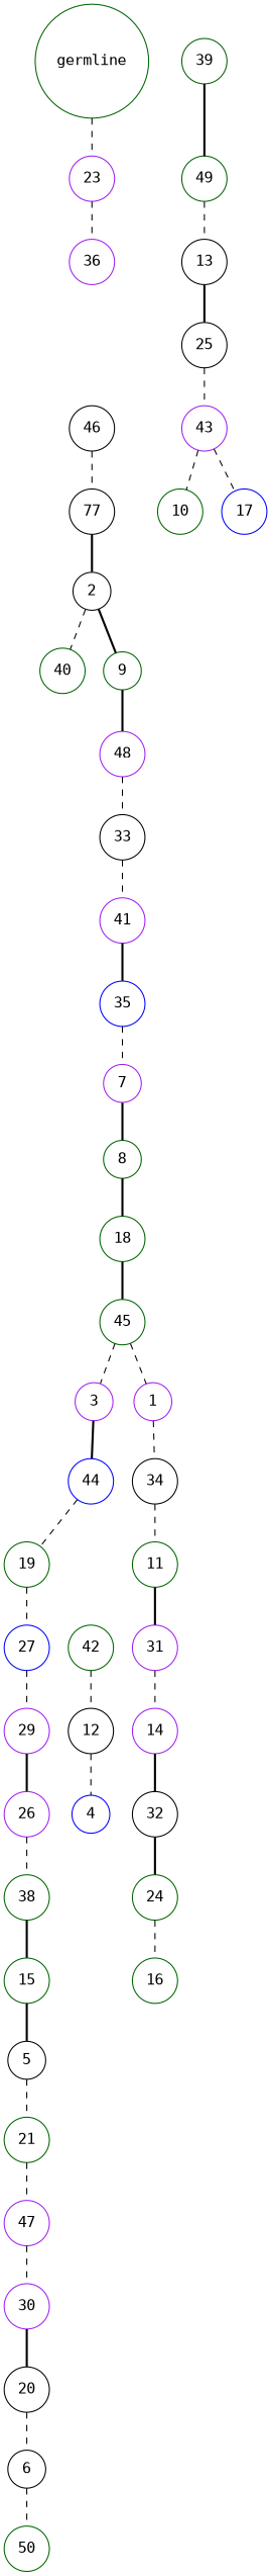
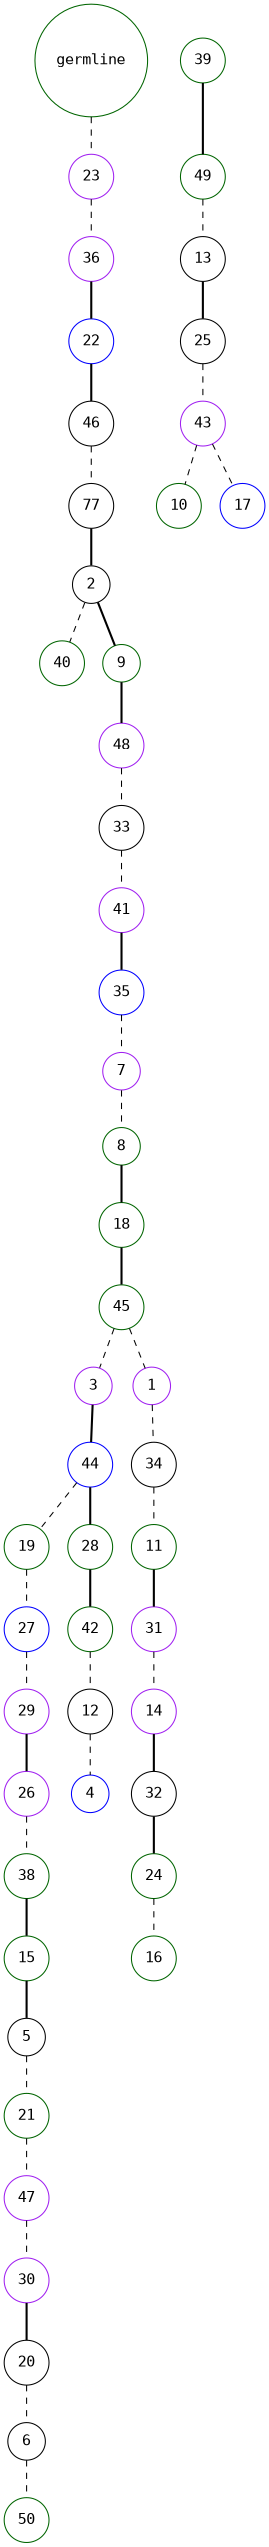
  graph {
    fontname="DejaVu Sans Mono"
    rankdir=UD
    splines=line
    node [color=darkgreen fontname="DejaVu Sans Mono" shape=circle]
    edge [fontname="DejaVu Sans Mono" style=dashed]
    n1 [label=germline]
    n2 [color=purple label=23]
    n3 [color=purple label=36]
+   n4 [color=blue label=22]
    n5 [color=black label=46]
    n6 [color=black label=77]
    n7 [color=black label=2]
    n8 [label=40]
    n9 [label=9]
    n10 [color=purple label=48]
    n11 [color=black label=33]
    n12 [color=purple label=41]
    n13 [color=blue label=35]
    n14 [color=purple label=7]
    n15 [label=8]
    n16 [label=18]
    n17 [label=45]
    n18 [color=purple label=3]
    n19 [color=purple label=1]
    n20 [color=blue label=44]
    n21 [color=black label=34]
    n22 [label=39]
    n23 [label=49]
    n24 [label=19]
+   n25 [label=28]
    n26 [color=blue label=27]
    n27 [label=42]
    n28 [color=purple label=29]
    n29 [color=purple label=26]
    n30 [label=38]
    n31 [label=15]
    n32 [color=black label=5]
    n33 [label=21]
    n34 [color=purple label=47]
    n35 [color=purple label=30]
    n36 [color=black label=20]
    n37 [color=black label=6]
    n38 [label=50]
    n39 [color=black label=12]
    n40 [color=blue label=4]
    n41 [label=11]
    n42 [color=purple label=31]
    n43 [color=purple label=14]
    n44 [color=black label=32]
    n45 [label=24]
    n46 [label=16]
    n47 [color=black label=13]
    n48 [color=black label=25]
    n49 [color=purple label=43]
    n50 [label=10]
    n51 [color=blue label=17]
    n1 -- n2
    n2 -- n3
+   n3 -- n4 [style=bold]
+   n4 -- n5 [style=bold]
    n5 -- n6
    n6 -- n7 [style=bold]
    n7 -- n8
    n7 -- n9 [style=bold]
    n9 -- n10 [style=bold]
    n10 -- n11
    n11 -- n12
    n12 -- n13 [style=bold]
    n13 -- n14
-   n14 -- n15 [style=bold]
+   n14 -- n15
    n15 -- n16 [style=bold]
    n16 -- n17 [style=bold]
    n17 -- n18
    n17 -- n19
    n18 -- n20 [style=bold]
    n19 -- n21
    n20 -- n24
+   n20 -- n25 [style=bold]
    n21 -- n41
    n22 -- n23 [style=bold]
    n23 -- n47
    n24 -- n26
+   n25 -- n27 [style=bold]
    n26 -- n28
    n27 -- n39
    n28 -- n29 [style=bold]
    n29 -- n30
    n30 -- n31 [style=bold]
    n31 -- n32 [style=bold]
    n32 -- n33
    n33 -- n34
    n34 -- n35
    n35 -- n36 [style=bold]
    n36 -- n37
    n37 -- n38
    n39 -- n40
    n41 -- n42 [style=bold]
    n42 -- n43
    n43 -- n44 [style=bold]
    n44 -- n45 [style=bold]
    n45 -- n46
    n47 -- n48 [style=bold]
    n48 -- n49
    n49 -- n50
    n49 -- n51
  }
